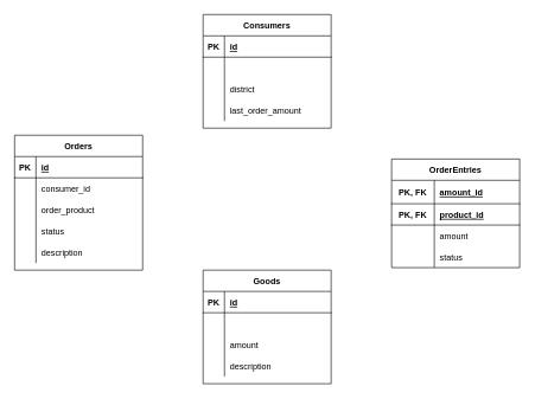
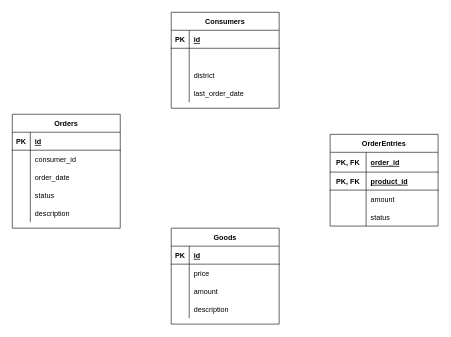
  <mxCell id="0" />
  <mxCell id="1" parent="0" />
  <mxCell id="2" value="Consumers" style="shape=table;startSize=30;container=1;collapsible=1;childLayout=tableLayout;fixedRows=1;rowLines=0;fontStyle=1;align=center;resizeLast=1;" parent="1" vertex="1"><mxGeometry x="285" y="20" width="180" height="160" as="geometry" /></mxCell>
  <mxCell id="3" value="" style="shape=partialRectangle;collapsible=0;dropTarget=0;pointerEvents=0;fillColor=none;top=0;left=0;bottom=1;right=0;points=[[0,0.5],[1,0.5]];portConstraint=eastwest;" parent="2" vertex="1"><mxGeometry y="30" width="180" height="30" as="geometry" /></mxCell>
  <mxCell id="4" value="PK" style="shape=partialRectangle;connectable=0;fillColor=none;top=0;left=0;bottom=0;right=0;fontStyle=1;overflow=hidden;" parent="3" vertex="1"><mxGeometry width="30" height="30" as="geometry" /></mxCell>
  <mxCell id="5" value="id" style="shape=partialRectangle;connectable=0;fillColor=none;top=0;left=0;bottom=0;right=0;align=left;spacingLeft=6;fontStyle=5;overflow=hidden;" parent="3" vertex="1"><mxGeometry x="30" width="150" height="30" as="geometry" /></mxCell>
  <mxCell id="6" value="" style="shape=partialRectangle;collapsible=0;dropTarget=0;pointerEvents=0;fillColor=none;top=0;left=0;bottom=0;right=0;points=[[0,0.5],[1,0.5]];portConstraint=eastwest;" parent="2" vertex="1"><mxGeometry y="60" width="180" height="30" as="geometry" /></mxCell>
  <mxCell id="7" value="" style="shape=partialRectangle;connectable=0;fillColor=none;top=0;left=0;bottom=0;right=0;editable=1;overflow=hidden;" parent="6" vertex="1"><mxGeometry width="30" height="30" as="geometry" /></mxCell>
  <mxCell id="8" value="" style="shape=partialRectangle;collapsible=0;dropTarget=0;pointerEvents=0;fillColor=none;top=0;left=0;bottom=0;right=0;points=[[0,0.5],[1,0.5]];portConstraint=eastwest;" parent="2" vertex="1"><mxGeometry y="90" width="180" height="30" as="geometry" /></mxCell>
  <mxCell id="9" value="" style="shape=partialRectangle;connectable=0;fillColor=none;top=0;left=0;bottom=0;right=0;editable=1;overflow=hidden;" parent="8" vertex="1"><mxGeometry width="30" height="30" as="geometry" /></mxCell>
  <mxCell id="10" value="district" style="shape=partialRectangle;connectable=0;fillColor=none;top=0;left=0;bottom=0;right=0;align=left;spacingLeft=6;overflow=hidden;" parent="8" vertex="1"><mxGeometry x="30" width="150" height="30" as="geometry" /></mxCell>
  <mxCell id="11" value="" style="shape=partialRectangle;collapsible=0;dropTarget=0;pointerEvents=0;fillColor=none;top=0;left=0;bottom=0;right=0;points=[[0,0.5],[1,0.5]];portConstraint=eastwest;" parent="2" vertex="1"><mxGeometry y="120" width="180" height="30" as="geometry" /></mxCell>
  <mxCell id="12" value="" style="shape=partialRectangle;connectable=0;fillColor=none;top=0;left=0;bottom=0;right=0;editable=1;overflow=hidden;" parent="11" vertex="1"><mxGeometry width="30" height="30" as="geometry" /></mxCell>
- <mxCell id="13" value="last_order_amount" style="shape=partialRectangle;connectable=0;fillColor=none;top=0;left=0;bottom=0;right=0;align=left;spacingLeft=6;overflow=hidden;" parent="11" vertex="1"><mxGeometry x="30" width="150" height="30" as="geometry" /></mxCell>
+ <mxCell id="13" value="last_order_date" style="shape=partialRectangle;connectable=0;fillColor=none;top=0;left=0;bottom=0;right=0;align=left;spacingLeft=6;overflow=hidden;" parent="11" vertex="1"><mxGeometry x="30" width="150" height="30" as="geometry" /></mxCell>
  <mxCell id="14" value="Goods" style="shape=table;startSize=30;container=1;collapsible=1;childLayout=tableLayout;fixedRows=1;rowLines=0;fontStyle=1;align=center;resizeLast=1;" parent="1" vertex="1"><mxGeometry x="285" y="380" width="180" height="160" as="geometry" /></mxCell>
  <mxCell id="15" value="" style="shape=partialRectangle;collapsible=0;dropTarget=0;pointerEvents=0;fillColor=none;top=0;left=0;bottom=1;right=0;points=[[0,0.5],[1,0.5]];portConstraint=eastwest;" parent="14" vertex="1"><mxGeometry y="30" width="180" height="30" as="geometry" /></mxCell>
  <mxCell id="16" value="PK" style="shape=partialRectangle;connectable=0;fillColor=none;top=0;left=0;bottom=0;right=0;fontStyle=1;overflow=hidden;" parent="15" vertex="1"><mxGeometry width="30" height="30" as="geometry" /></mxCell>
  <mxCell id="17" value="id" style="shape=partialRectangle;connectable=0;fillColor=none;top=0;left=0;bottom=0;right=0;align=left;spacingLeft=6;fontStyle=5;overflow=hidden;" parent="15" vertex="1"><mxGeometry x="30" width="150" height="30" as="geometry" /></mxCell>
  <mxCell id="18" value="" style="shape=partialRectangle;collapsible=0;dropTarget=0;pointerEvents=0;fillColor=none;top=0;left=0;bottom=0;right=0;points=[[0,0.5],[1,0.5]];portConstraint=eastwest;" parent="14" vertex="1"><mxGeometry y="60" width="180" height="30" as="geometry" /></mxCell>
  <mxCell id="19" value="" style="shape=partialRectangle;connectable=0;fillColor=none;top=0;left=0;bottom=0;right=0;editable=1;overflow=hidden;" parent="18" vertex="1"><mxGeometry width="30" height="30" as="geometry" /></mxCell>
+ <mxCell id="20" value="price" style="shape=partialRectangle;connectable=0;fillColor=none;top=0;left=0;bottom=0;right=0;align=left;spacingLeft=6;overflow=hidden;" parent="18" vertex="1"><mxGeometry x="30" width="150" height="30" as="geometry" /></mxCell>
  <mxCell id="21" value="" style="shape=partialRectangle;collapsible=0;dropTarget=0;pointerEvents=0;fillColor=none;top=0;left=0;bottom=0;right=0;points=[[0,0.5],[1,0.5]];portConstraint=eastwest;" parent="14" vertex="1"><mxGeometry y="90" width="180" height="30" as="geometry" /></mxCell>
  <mxCell id="22" value="" style="shape=partialRectangle;connectable=0;fillColor=none;top=0;left=0;bottom=0;right=0;editable=1;overflow=hidden;" parent="21" vertex="1"><mxGeometry width="30" height="30" as="geometry" /></mxCell>
  <mxCell id="23" value="amount" style="shape=partialRectangle;connectable=0;fillColor=none;top=0;left=0;bottom=0;right=0;align=left;spacingLeft=6;overflow=hidden;" parent="21" vertex="1"><mxGeometry x="30" width="150" height="30" as="geometry" /></mxCell>
  <mxCell id="24" value="" style="shape=partialRectangle;collapsible=0;dropTarget=0;pointerEvents=0;fillColor=none;top=0;left=0;bottom=0;right=0;points=[[0,0.5],[1,0.5]];portConstraint=eastwest;" parent="14" vertex="1"><mxGeometry y="120" width="180" height="30" as="geometry" /></mxCell>
  <mxCell id="25" value="" style="shape=partialRectangle;connectable=0;fillColor=none;top=0;left=0;bottom=0;right=0;editable=1;overflow=hidden;" parent="24" vertex="1"><mxGeometry width="30" height="30" as="geometry" /></mxCell>
  <mxCell id="26" value="description" style="shape=partialRectangle;connectable=0;fillColor=none;top=0;left=0;bottom=0;right=0;align=left;spacingLeft=6;overflow=hidden;" parent="24" vertex="1"><mxGeometry x="30" width="150" height="30" as="geometry" /></mxCell>
  <mxCell id="27" value="Orders" style="shape=table;startSize=30;container=1;collapsible=1;childLayout=tableLayout;fixedRows=1;rowLines=0;fontStyle=1;align=center;resizeLast=1;" parent="1" vertex="1"><mxGeometry x="20" y="190" width="180" height="190" as="geometry" /></mxCell>
  <mxCell id="28" value="" style="shape=partialRectangle;collapsible=0;dropTarget=0;pointerEvents=0;fillColor=none;top=0;left=0;bottom=1;right=0;points=[[0,0.5],[1,0.5]];portConstraint=eastwest;" parent="27" vertex="1"><mxGeometry y="30" width="180" height="30" as="geometry" /></mxCell>
  <mxCell id="29" value="PK" style="shape=partialRectangle;connectable=0;fillColor=none;top=0;left=0;bottom=0;right=0;fontStyle=1;overflow=hidden;" parent="28" vertex="1"><mxGeometry width="30" height="30" as="geometry" /></mxCell>
  <mxCell id="30" value="id" style="shape=partialRectangle;connectable=0;fillColor=none;top=0;left=0;bottom=0;right=0;align=left;spacingLeft=6;fontStyle=5;overflow=hidden;" parent="28" vertex="1"><mxGeometry x="30" width="150" height="30" as="geometry" /></mxCell>
  <mxCell id="31" style="shape=partialRectangle;collapsible=0;dropTarget=0;pointerEvents=0;fillColor=none;top=0;left=0;bottom=0;right=0;points=[[0,0.5],[1,0.5]];portConstraint=eastwest;" parent="27" vertex="1"><mxGeometry y="60" width="180" height="30" as="geometry" /></mxCell>
  <mxCell id="32" style="shape=partialRectangle;connectable=0;fillColor=none;top=0;left=0;bottom=0;right=0;editable=1;overflow=hidden;" parent="31" vertex="1"><mxGeometry width="30" height="30" as="geometry" /></mxCell>
  <mxCell id="33" value="consumer_id" style="shape=partialRectangle;connectable=0;fillColor=none;top=0;left=0;bottom=0;right=0;align=left;spacingLeft=6;overflow=hidden;" parent="31" vertex="1"><mxGeometry x="30" width="150" height="30" as="geometry" /></mxCell>
  <mxCell id="34" style="shape=partialRectangle;collapsible=0;dropTarget=0;pointerEvents=0;fillColor=none;top=0;left=0;bottom=0;right=0;points=[[0,0.5],[1,0.5]];portConstraint=eastwest;" parent="27" vertex="1"><mxGeometry y="90" width="180" height="30" as="geometry" /></mxCell>
  <mxCell id="35" style="shape=partialRectangle;connectable=0;fillColor=none;top=0;left=0;bottom=0;right=0;editable=1;overflow=hidden;" parent="34" vertex="1"><mxGeometry width="30" height="30" as="geometry" /></mxCell>
- <mxCell id="36" value="order_product" style="shape=partialRectangle;connectable=0;fillColor=none;top=0;left=0;bottom=0;right=0;align=left;spacingLeft=6;overflow=hidden;" parent="34" vertex="1"><mxGeometry x="30" width="150" height="30" as="geometry" /></mxCell>
+ <mxCell id="36" value="order_date" style="shape=partialRectangle;connectable=0;fillColor=none;top=0;left=0;bottom=0;right=0;align=left;spacingLeft=6;overflow=hidden;" parent="34" vertex="1"><mxGeometry x="30" width="150" height="30" as="geometry" /></mxCell>
  <mxCell id="37" style="shape=partialRectangle;collapsible=0;dropTarget=0;pointerEvents=0;fillColor=none;top=0;left=0;bottom=0;right=0;points=[[0,0.5],[1,0.5]];portConstraint=eastwest;" parent="27" vertex="1"><mxGeometry y="120" width="180" height="30" as="geometry" /></mxCell>
  <mxCell id="38" style="shape=partialRectangle;connectable=0;fillColor=none;top=0;left=0;bottom=0;right=0;editable=1;overflow=hidden;" parent="37" vertex="1"><mxGeometry width="30" height="30" as="geometry" /></mxCell>
  <mxCell id="39" value="status" style="shape=partialRectangle;connectable=0;fillColor=none;top=0;left=0;bottom=0;right=0;align=left;spacingLeft=6;overflow=hidden;" parent="37" vertex="1"><mxGeometry x="30" width="150" height="30" as="geometry" /></mxCell>
  <mxCell id="40" style="shape=partialRectangle;collapsible=0;dropTarget=0;pointerEvents=0;fillColor=none;top=0;left=0;bottom=0;right=0;points=[[0,0.5],[1,0.5]];portConstraint=eastwest;" parent="27" vertex="1"><mxGeometry y="150" width="180" height="30" as="geometry" /></mxCell>
  <mxCell id="41" style="shape=partialRectangle;connectable=0;fillColor=none;top=0;left=0;bottom=0;right=0;editable=1;overflow=hidden;" parent="40" vertex="1"><mxGeometry width="30" height="30" as="geometry" /></mxCell>
  <mxCell id="42" value="description" style="shape=partialRectangle;connectable=0;fillColor=none;top=0;left=0;bottom=0;right=0;align=left;spacingLeft=6;overflow=hidden;" parent="40" vertex="1"><mxGeometry x="30" width="150" height="30" as="geometry" /></mxCell>
  <mxCell id="43" value="OrderEntries" style="shape=table;startSize=30;container=1;collapsible=1;childLayout=tableLayout;fixedRows=1;rowLines=0;fontStyle=1;align=center;resizeLast=1;" parent="1" vertex="1"><mxGeometry x="550" y="223.5" width="180" height="153" as="geometry" /></mxCell>
  <mxCell id="44" value="" style="shape=partialRectangle;collapsible=0;dropTarget=0;pointerEvents=0;fillColor=none;top=0;left=0;bottom=1;right=0;points=[[0,0.5],[1,0.5]];portConstraint=eastwest;" parent="43" vertex="1"><mxGeometry y="30" width="180" height="33" as="geometry" /></mxCell>
  <mxCell id="45" value="PK, FK" style="shape=partialRectangle;connectable=0;fillColor=none;top=0;left=0;bottom=0;right=0;fontStyle=1;overflow=hidden;" parent="44" vertex="1"><mxGeometry width="60" height="33" as="geometry" /></mxCell>
- <mxCell id="46" value="amount_id" style="shape=partialRectangle;connectable=0;fillColor=none;top=0;left=0;bottom=0;right=0;align=left;spacingLeft=6;fontStyle=5;overflow=hidden;" parent="44" vertex="1"><mxGeometry x="60" width="120" height="33" as="geometry" /></mxCell>
+ <mxCell id="46" value="order_id" style="shape=partialRectangle;connectable=0;fillColor=none;top=0;left=0;bottom=0;right=0;align=left;spacingLeft=6;fontStyle=5;overflow=hidden;" parent="44" vertex="1"><mxGeometry x="60" width="120" height="33" as="geometry" /></mxCell>
  <mxCell id="47" style="shape=partialRectangle;collapsible=0;dropTarget=0;pointerEvents=0;fillColor=none;top=0;left=0;bottom=1;right=0;points=[[0,0.5],[1,0.5]];portConstraint=eastwest;" parent="43" vertex="1"><mxGeometry y="63" width="180" height="30" as="geometry" /></mxCell>
  <mxCell id="48" value="PK, FK" style="shape=partialRectangle;connectable=0;fillColor=none;top=0;left=0;bottom=0;right=0;fontStyle=1;overflow=hidden;" parent="47" vertex="1"><mxGeometry width="60" height="30" as="geometry" /></mxCell>
  <mxCell id="49" value="product_id" style="shape=partialRectangle;connectable=0;fillColor=none;top=0;left=0;bottom=0;right=0;align=left;spacingLeft=6;fontStyle=5;overflow=hidden;" parent="47" vertex="1"><mxGeometry x="60" width="120" height="30" as="geometry" /></mxCell>
  <mxCell id="50" value="" style="shape=partialRectangle;collapsible=0;dropTarget=0;pointerEvents=0;fillColor=none;top=0;left=0;bottom=0;right=0;points=[[0,0.5],[1,0.5]];portConstraint=eastwest;" parent="43" vertex="1"><mxGeometry y="93" width="180" height="30" as="geometry" /></mxCell>
  <mxCell id="51" value="" style="shape=partialRectangle;connectable=0;fillColor=none;top=0;left=0;bottom=0;right=0;editable=1;overflow=hidden;fontStyle=0" parent="50" vertex="1"><mxGeometry width="60" height="30" as="geometry" /></mxCell>
  <mxCell id="52" value="amount" style="shape=partialRectangle;connectable=0;fillColor=none;top=0;left=0;bottom=0;right=0;align=left;spacingLeft=6;overflow=hidden;fontStyle=0" parent="50" vertex="1"><mxGeometry x="60" width="120" height="30" as="geometry" /></mxCell>
  <mxCell id="53" style="shape=partialRectangle;collapsible=0;dropTarget=0;pointerEvents=0;fillColor=none;top=0;left=0;bottom=0;right=0;points=[[0,0.5],[1,0.5]];portConstraint=eastwest;" vertex="1" parent="43"><mxGeometry y="123" width="180" height="30" as="geometry" /></mxCell>
  <mxCell id="54" style="shape=partialRectangle;connectable=0;fillColor=none;top=0;left=0;bottom=0;right=0;editable=1;overflow=hidden;fontStyle=0" vertex="1" parent="53"><mxGeometry width="60" height="30" as="geometry" /></mxCell>
  <mxCell id="55" value="status" style="shape=partialRectangle;connectable=0;fillColor=none;top=0;left=0;bottom=0;right=0;align=left;spacingLeft=6;overflow=hidden;fontStyle=0" vertex="1" parent="53"><mxGeometry x="60" width="120" height="30" as="geometry" /></mxCell>
